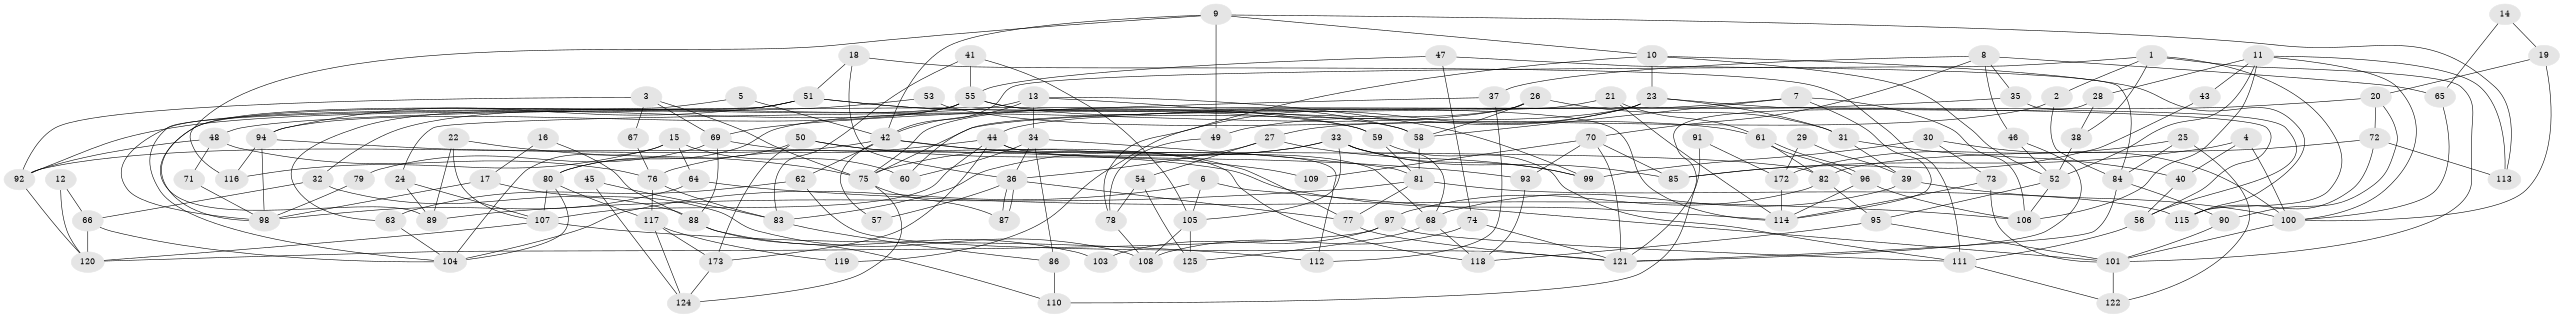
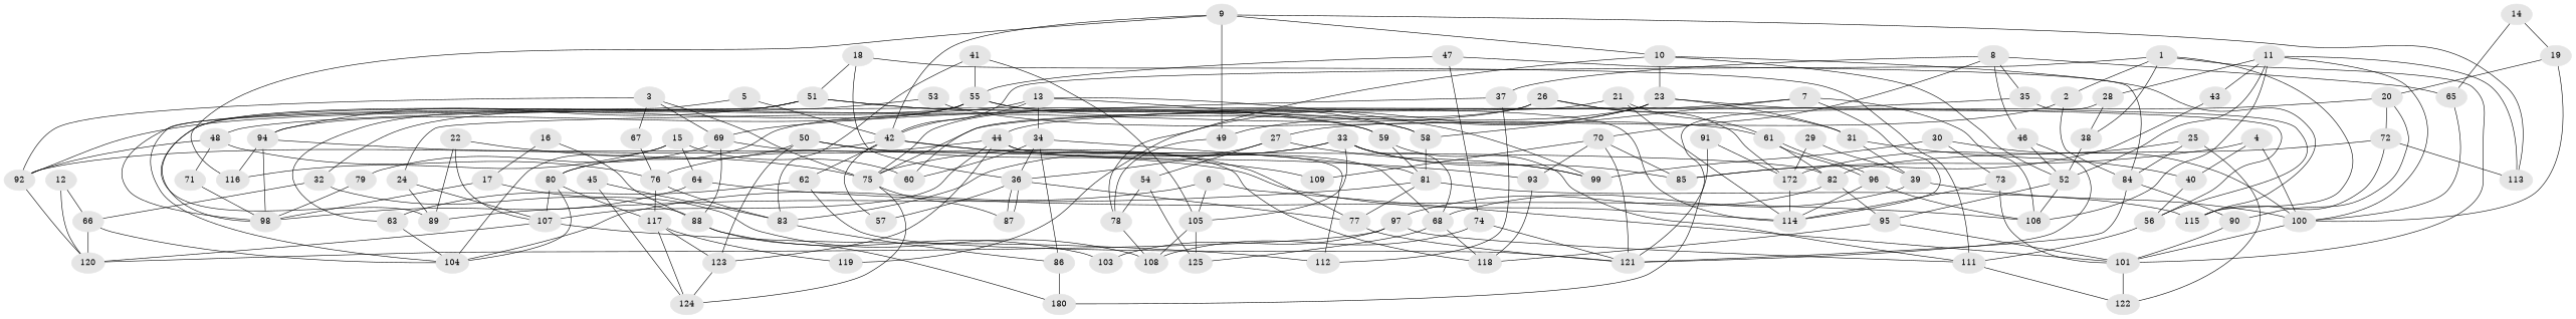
  graph {
    node [color=gray90 style=filled]
    1
    2
    38
    42
    101
    115
    27
    84
    52
    92
    57
    77
    62
    93
    122
    99
    36
    54
    90
    121
    3
    67
    69
    75
    76
    88
    82
    79
    87
    124
    120
    4
    40
    85
    100
    56
    5
    98
    6
    104
    105
    108
    125
    7
    24
    58
    106
    114
    89
    107
    81
    8
    35
    37
    46
    65
    70
    48
    112
    109
    9
    10
    49
    113
    116
    23
    78
    31
    44
    119
    95
    11
    28
    43
-   110
+   110 [label=180]
    12
    66
    13
    32
    34
    59
    60
    86
    111
    14
    19
    20
    15
    64
    16
    17
    103
    18
    51
    94
    72
    21
    61
    96
    22
    39
    68
-   123 [label=173]
+   123
    25
    n105 [label=172]
    26
    80
    117
    29
    30
    73
    33
    83
    118
    71
    41
    55
    63
    45
    47
    74
    50
    53
    97
    91
    1 -- 2
    1 -- 38
    1 -- 42
    1 -- 101
    1 -- 115
    2 -- 27
    2 -- 84
    38 -- 52
    42 -- 92
    42 -- 57
    42 -- 77
    42 -- 62
    42 -- 93
    101 -- 122
    27 -- 99
    27 -- 36
    27 -- 54
    84 -- 90
    84 -- 121
    52 -- 106
    52 -- 95
    92 -- 120
    77 -- 121
    62 -- 121
    62 -- 63
    93 -- 118
    36 -- 57
    36 -- 77
    36 -- 87
    36 -- 87
    54 -- 125
    54 -- 78
    90 -- 101
    3 -- 92
    3 -- 67
    3 -- 69
    3 -- 75
    67 -- 76
    69 -- 88
    69 -- 82
    69 -- 79
    75 -- 87
    75 -- 124
    76 -- 117
    76 -- 83
    88 -- 110
    88 -- 103
    82 -- 95
    82 -- 97
    79 -- 98
    4 -- 40
    4 -- 85
    4 -- 100
    40 -- 56
    100 -- 101
    56 -- 111
    5 -- 42
    5 -- 98
    6 -- 101
    6 -- 104
    6 -- 105
    105 -- 108
    105 -- 125
    7 -- 24
    7 -- 58
    7 -- 106
    7 -- 114
    24 -- 89
    24 -- 107
    58 -- 81
    107 -- 120
    107 -- 112
    81 -- 115
    81 -- 77
    81 -- 89
    8 -- 35
    8 -- 37
    8 -- 46
    8 -- 65
    8 -- 70
    35 -- 56
    35 -- 48
    37 -- 69
    37 -- 112
    46 -- 52
    46 -- 121
    65 -- 100
    70 -- 93
    70 -- 121
    70 -- 85
    70 -- 109
    48 -- 92
    48 -- 76
    48 -- 71
    9 -- 42
    9 -- 10
    9 -- 49
    9 -- 113
    9 -- 116
    10 -- 115
    10 -- 52
    10 -- 23
    10 -- 78
    49 -- 78
    23 -- 56
    23 -- 49
    23 -- 31
    23 -- 44
    23 -- 119
    78 -- 108
    31 -- 40
    31 -- 39
    44 -- 76
    44 -- 107
    44 -- 112
    44 -- 68
    44 -- 123
    95 -- 101
    95 -- 118
    11 -- 52
    11 -- 100
    11 -- 106
    11 -- 113
    11 -- 28
    11 -- 43
    28 -- 38
    28 -- 110
    43 -- 85
    12 -- 120
    12 -- 66
    66 -- 120
    66 -- 104
    13 -- 42
    13 -- 99
    13 -- 32
    13 -- 34
    13 -- 59
    32 -- 88
    32 -- 66
    34 -- 36
    34 -- 81
    34 -- 60
    34 -- 86
    59 -- 81
    59 -- 111
    86 -- 110
    111 -- 122
    14 -- 65
    14 -- 19
    19 -- 100
    19 -- 20
    20 -- 90
    20 -- 75
    20 -- 72
    15 -- 104
    15 -- 116
    15 -- 60
    15 -- 64
    64 -- 98
    64 -- 106
    16 -- 88
    16 -- 17
    17 -- 98
    17 -- 108
    18 -- 36
    18 -- 111
    18 -- 51
    51 -- 104
    51 -- 58
    51 -- 89
    51 -- 59
    51 -- 94
    94 -- 98
    94 -- 114
    94 -- 116
    72 -- 115
    72 -- 82
    72 -- 113
    21 -- 114
    21 -- 60
    21 -- 61
    61 -- 82
    61 -- 96
    61 -- 96
    96 -- 106
    96 -- 114
    22 -- 75
    22 -- 89
    22 -- 107
    39 -- 100
    39 -- 68
    68 -- 125
    68 -- 118
    123 -- 124
    25 -- 84
    25 -- 122
    25 -- n105
    n105 -- 114
    26 -- 75
-   26 -- 58
+   26 -- n105
    26 -- 31
    26 -- 80
    80 -- 104
    80 -- 107
    80 -- 117
    117 -- 124
    117 -- 119
    117 -- 123
    29 -- 39
    29 -- n105
    30 -- 99
    30 -- 100
    30 -- 73
    73 -- 101
    73 -- 114
    33 -- 99
    33 -- 75
    33 -- 85
    33 -- 105
    33 -- 68
    33 -- 83
    83 -- 86
    71 -- 98
    41 -- 105
    41 -- 83
    41 -- 55
    55 -- 98
    55 -- 58
    55 -- 114
    55 -- 94
    55 -- 63
    63 -- 104
    45 -- 124
    45 -- 83
    47 -- 84
    47 -- 55
    47 -- 74
    74 -- 121
    74 -- 108
    50 -- 109
    50 -- 123
    50 -- 80
    50 -- 118
    53 -- 92
    53 -- 61
    97 -- 120
    97 -- 111
    97 -- 103
    91 -- 121
    91 -- n105
  }
